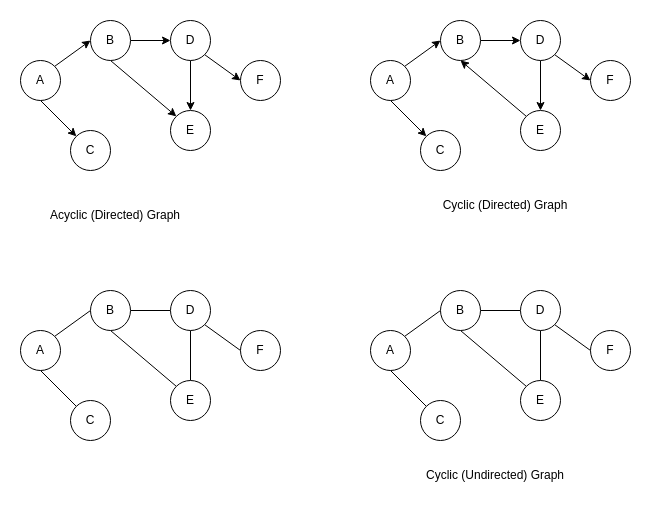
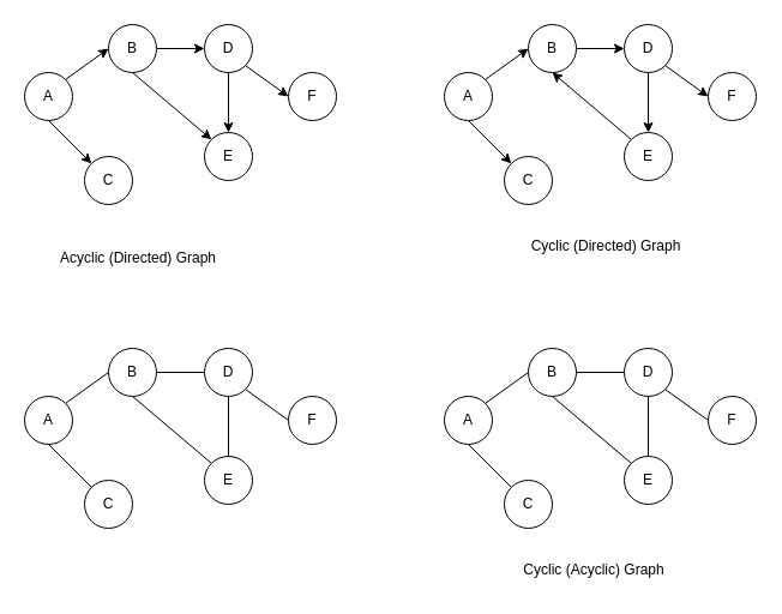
  <mxCell id="0" />
  <mxCell id="1" parent="0" />
  <mxCell id="2" style="rounded=0;orthogonalLoop=1;jettySize=auto;html=1;exitX=1;exitY=0;exitDx=0;exitDy=0;entryX=0;entryY=0.5;entryDx=0;entryDy=0;" edge="1" parent="1" source="4" target="7"><mxGeometry relative="1" as="geometry" /></mxCell>
  <mxCell id="3" style="edgeStyle=none;rounded=0;orthogonalLoop=1;jettySize=auto;html=1;exitX=0.5;exitY=1;exitDx=0;exitDy=0;entryX=0;entryY=0;entryDx=0;entryDy=0;" edge="1" parent="1" source="4" target="13"><mxGeometry relative="1" as="geometry" /></mxCell>
  <mxCell id="4" value="A" style="ellipse;whiteSpace=wrap;html=1;aspect=fixed;" vertex="1" parent="1"><mxGeometry x="20" y="60" width="40" height="40" as="geometry" /></mxCell>
  <mxCell id="5" style="edgeStyle=none;rounded=0;orthogonalLoop=1;jettySize=auto;html=1;exitX=1;exitY=0.5;exitDx=0;exitDy=0;entryX=0;entryY=0.5;entryDx=0;entryDy=0;" edge="1" parent="1" source="7" target="10"><mxGeometry relative="1" as="geometry" /></mxCell>
  <mxCell id="6" style="edgeStyle=none;rounded=0;orthogonalLoop=1;jettySize=auto;html=1;exitX=0.5;exitY=1;exitDx=0;exitDy=0;entryX=0;entryY=0;entryDx=0;entryDy=0;" edge="1" parent="1" source="7" target="12"><mxGeometry relative="1" as="geometry" /></mxCell>
  <mxCell id="7" value="B" style="ellipse;whiteSpace=wrap;html=1;aspect=fixed;" vertex="1" parent="1"><mxGeometry x="90" y="20" width="40" height="40" as="geometry" /></mxCell>
  <mxCell id="8" style="edgeStyle=none;rounded=0;orthogonalLoop=1;jettySize=auto;html=1;exitX=1;exitY=1;exitDx=0;exitDy=0;entryX=0;entryY=0.5;entryDx=0;entryDy=0;" edge="1" parent="1" source="10" target="11"><mxGeometry relative="1" as="geometry" /></mxCell>
  <mxCell id="9" style="edgeStyle=none;rounded=0;orthogonalLoop=1;jettySize=auto;html=1;exitX=0.5;exitY=1;exitDx=0;exitDy=0;entryX=0.5;entryY=0;entryDx=0;entryDy=0;" edge="1" parent="1" source="10" target="12"><mxGeometry relative="1" as="geometry" /></mxCell>
  <mxCell id="10" value="D" style="ellipse;whiteSpace=wrap;html=1;aspect=fixed;" vertex="1" parent="1"><mxGeometry x="170" y="20" width="40" height="40" as="geometry" /></mxCell>
  <mxCell id="11" value="F" style="ellipse;whiteSpace=wrap;html=1;aspect=fixed;" vertex="1" parent="1"><mxGeometry x="240" y="60" width="40" height="40" as="geometry" /></mxCell>
  <mxCell id="12" value="E" style="ellipse;whiteSpace=wrap;html=1;aspect=fixed;" vertex="1" parent="1"><mxGeometry x="170" y="110" width="40" height="40" as="geometry" /></mxCell>
  <mxCell id="13" value="C" style="ellipse;whiteSpace=wrap;html=1;aspect=fixed;" vertex="1" parent="1"><mxGeometry x="70" y="130" width="40" height="40" as="geometry" /></mxCell>
  <mxCell id="14" value="Acyclic (Directed) Graph" style="text;html=1;strokeColor=none;fillColor=none;align=center;verticalAlign=middle;whiteSpace=wrap;rounded=0;" vertex="1" parent="1"><mxGeometry x="40" y="200" width="150" height="30" as="geometry" /></mxCell>
  <mxCell id="15" style="rounded=0;orthogonalLoop=1;jettySize=auto;html=1;exitX=1;exitY=0;exitDx=0;exitDy=0;entryX=0;entryY=0.5;entryDx=0;entryDy=0;" edge="1" parent="1" source="17" target="20"><mxGeometry relative="1" as="geometry" /></mxCell>
  <mxCell id="16" style="edgeStyle=none;rounded=0;orthogonalLoop=1;jettySize=auto;html=1;exitX=0.5;exitY=1;exitDx=0;exitDy=0;entryX=0;entryY=0;entryDx=0;entryDy=0;" edge="1" parent="1" source="17" target="26"><mxGeometry relative="1" as="geometry" /></mxCell>
  <mxCell id="17" value="A" style="ellipse;whiteSpace=wrap;html=1;aspect=fixed;" vertex="1" parent="1"><mxGeometry x="370" y="60" width="40" height="40" as="geometry" /></mxCell>
  <mxCell id="18" style="edgeStyle=none;rounded=0;orthogonalLoop=1;jettySize=auto;html=1;exitX=1;exitY=0.5;exitDx=0;exitDy=0;entryX=0;entryY=0.5;entryDx=0;entryDy=0;" edge="1" parent="1" source="20" target="23"><mxGeometry relative="1" as="geometry" /></mxCell>
  <mxCell id="19" style="edgeStyle=none;rounded=0;orthogonalLoop=1;jettySize=auto;html=1;exitX=0;exitY=0;exitDx=0;exitDy=0;entryX=0.5;entryY=1;entryDx=0;entryDy=0;" edge="1" parent="1" source="25" target="20"><mxGeometry relative="1" as="geometry" /></mxCell>
  <mxCell id="20" value="B" style="ellipse;whiteSpace=wrap;html=1;aspect=fixed;" vertex="1" parent="1"><mxGeometry x="440" y="20" width="40" height="40" as="geometry" /></mxCell>
  <mxCell id="21" style="edgeStyle=none;rounded=0;orthogonalLoop=1;jettySize=auto;html=1;exitX=1;exitY=1;exitDx=0;exitDy=0;entryX=0;entryY=0.5;entryDx=0;entryDy=0;" edge="1" parent="1" source="23" target="24"><mxGeometry relative="1" as="geometry" /></mxCell>
  <mxCell id="22" style="edgeStyle=none;rounded=0;orthogonalLoop=1;jettySize=auto;html=1;exitX=0.5;exitY=1;exitDx=0;exitDy=0;entryX=0.5;entryY=0;entryDx=0;entryDy=0;" edge="1" parent="1" source="23" target="25"><mxGeometry relative="1" as="geometry" /></mxCell>
  <mxCell id="23" value="D" style="ellipse;whiteSpace=wrap;html=1;aspect=fixed;" vertex="1" parent="1"><mxGeometry x="520" y="20" width="40" height="40" as="geometry" /></mxCell>
  <mxCell id="24" value="F" style="ellipse;whiteSpace=wrap;html=1;aspect=fixed;" vertex="1" parent="1"><mxGeometry x="590" y="60" width="40" height="40" as="geometry" /></mxCell>
  <mxCell id="25" value="E" style="ellipse;whiteSpace=wrap;html=1;aspect=fixed;" vertex="1" parent="1"><mxGeometry x="520" y="110" width="40" height="40" as="geometry" /></mxCell>
  <mxCell id="26" value="C" style="ellipse;whiteSpace=wrap;html=1;aspect=fixed;" vertex="1" parent="1"><mxGeometry x="420" y="130" width="40" height="40" as="geometry" /></mxCell>
  <mxCell id="27" value="Cyclic (Directed) Graph" style="text;html=1;strokeColor=none;fillColor=none;align=center;verticalAlign=middle;whiteSpace=wrap;rounded=0;" vertex="1" parent="1"><mxGeometry x="430" y="190" width="150" height="30" as="geometry" /></mxCell>
  <mxCell id="28" style="rounded=0;orthogonalLoop=1;jettySize=auto;html=1;exitX=1;exitY=0;exitDx=0;exitDy=0;entryX=0;entryY=0.5;entryDx=0;entryDy=0;endArrow=none;endFill=0;" edge="1" parent="1" source="30" target="33"><mxGeometry relative="1" as="geometry" /></mxCell>
  <mxCell id="29" style="edgeStyle=none;rounded=0;orthogonalLoop=1;jettySize=auto;html=1;exitX=0.5;exitY=1;exitDx=0;exitDy=0;entryX=0;entryY=0;entryDx=0;entryDy=0;endArrow=none;endFill=0;" edge="1" parent="1" source="30" target="39"><mxGeometry relative="1" as="geometry" /></mxCell>
  <mxCell id="30" value="A" style="ellipse;whiteSpace=wrap;html=1;aspect=fixed;" vertex="1" parent="1"><mxGeometry x="20" y="330" width="40" height="40" as="geometry" /></mxCell>
  <mxCell id="31" style="edgeStyle=none;rounded=0;orthogonalLoop=1;jettySize=auto;html=1;exitX=1;exitY=0.5;exitDx=0;exitDy=0;entryX=0;entryY=0.5;entryDx=0;entryDy=0;endArrow=none;endFill=0;" edge="1" parent="1" source="33" target="36"><mxGeometry relative="1" as="geometry" /></mxCell>
  <mxCell id="32" style="edgeStyle=none;rounded=0;orthogonalLoop=1;jettySize=auto;html=1;exitX=0.5;exitY=1;exitDx=0;exitDy=0;entryX=0;entryY=0;entryDx=0;entryDy=0;endArrow=none;endFill=0;" edge="1" parent="1" source="33" target="38"><mxGeometry relative="1" as="geometry" /></mxCell>
  <mxCell id="33" value="B" style="ellipse;whiteSpace=wrap;html=1;aspect=fixed;" vertex="1" parent="1"><mxGeometry x="90" y="290" width="40" height="40" as="geometry" /></mxCell>
  <mxCell id="34" style="edgeStyle=none;rounded=0;orthogonalLoop=1;jettySize=auto;html=1;exitX=1;exitY=1;exitDx=0;exitDy=0;entryX=0;entryY=0.5;entryDx=0;entryDy=0;endArrow=none;endFill=0;" edge="1" parent="1" source="36" target="37"><mxGeometry relative="1" as="geometry" /></mxCell>
  <mxCell id="35" style="edgeStyle=none;rounded=0;orthogonalLoop=1;jettySize=auto;html=1;exitX=0.5;exitY=1;exitDx=0;exitDy=0;entryX=0.5;entryY=0;entryDx=0;entryDy=0;endArrow=none;endFill=0;" edge="1" parent="1" source="36" target="38"><mxGeometry relative="1" as="geometry" /></mxCell>
  <mxCell id="36" value="D" style="ellipse;whiteSpace=wrap;html=1;aspect=fixed;" vertex="1" parent="1"><mxGeometry x="170" y="290" width="40" height="40" as="geometry" /></mxCell>
  <mxCell id="37" value="F" style="ellipse;whiteSpace=wrap;html=1;aspect=fixed;" vertex="1" parent="1"><mxGeometry x="240" y="330" width="40" height="40" as="geometry" /></mxCell>
  <mxCell id="38" value="E" style="ellipse;whiteSpace=wrap;html=1;aspect=fixed;" vertex="1" parent="1"><mxGeometry x="170" y="380" width="40" height="40" as="geometry" /></mxCell>
  <mxCell id="39" value="C" style="ellipse;whiteSpace=wrap;html=1;aspect=fixed;" vertex="1" parent="1"><mxGeometry x="70" y="400" width="40" height="40" as="geometry" /></mxCell>
  <mxCell id="40" style="rounded=0;orthogonalLoop=1;jettySize=auto;html=1;exitX=1;exitY=0;exitDx=0;exitDy=0;entryX=0;entryY=0.5;entryDx=0;entryDy=0;endArrow=none;endFill=0;" edge="1" parent="1" source="42" target="45"><mxGeometry relative="1" as="geometry" /></mxCell>
  <mxCell id="41" style="edgeStyle=none;rounded=0;orthogonalLoop=1;jettySize=auto;html=1;exitX=0.5;exitY=1;exitDx=0;exitDy=0;entryX=0;entryY=0;entryDx=0;entryDy=0;endArrow=none;endFill=0;" edge="1" parent="1" source="42" target="51"><mxGeometry relative="1" as="geometry" /></mxCell>
  <mxCell id="42" value="A" style="ellipse;whiteSpace=wrap;html=1;aspect=fixed;" vertex="1" parent="1"><mxGeometry x="370" y="330" width="40" height="40" as="geometry" /></mxCell>
  <mxCell id="43" style="edgeStyle=none;rounded=0;orthogonalLoop=1;jettySize=auto;html=1;exitX=1;exitY=0.5;exitDx=0;exitDy=0;entryX=0;entryY=0.5;entryDx=0;entryDy=0;endArrow=none;endFill=0;" edge="1" parent="1" source="45" target="48"><mxGeometry relative="1" as="geometry" /></mxCell>
  <mxCell id="44" style="edgeStyle=none;rounded=0;orthogonalLoop=1;jettySize=auto;html=1;exitX=0;exitY=0;exitDx=0;exitDy=0;entryX=0.5;entryY=1;entryDx=0;entryDy=0;endArrow=none;endFill=0;" edge="1" parent="1" source="50" target="45"><mxGeometry relative="1" as="geometry" /></mxCell>
  <mxCell id="45" value="B" style="ellipse;whiteSpace=wrap;html=1;aspect=fixed;" vertex="1" parent="1"><mxGeometry x="440" y="290" width="40" height="40" as="geometry" /></mxCell>
  <mxCell id="46" style="edgeStyle=none;rounded=0;orthogonalLoop=1;jettySize=auto;html=1;exitX=1;exitY=1;exitDx=0;exitDy=0;entryX=0;entryY=0.5;entryDx=0;entryDy=0;endArrow=none;endFill=0;" edge="1" parent="1" source="48" target="49"><mxGeometry relative="1" as="geometry" /></mxCell>
  <mxCell id="47" style="edgeStyle=none;rounded=0;orthogonalLoop=1;jettySize=auto;html=1;exitX=0.5;exitY=1;exitDx=0;exitDy=0;entryX=0.5;entryY=0;entryDx=0;entryDy=0;endArrow=none;endFill=0;" edge="1" parent="1" source="48" target="50"><mxGeometry relative="1" as="geometry" /></mxCell>
  <mxCell id="48" value="D" style="ellipse;whiteSpace=wrap;html=1;aspect=fixed;" vertex="1" parent="1"><mxGeometry x="520" y="290" width="40" height="40" as="geometry" /></mxCell>
  <mxCell id="49" value="F" style="ellipse;whiteSpace=wrap;html=1;aspect=fixed;" vertex="1" parent="1"><mxGeometry x="590" y="330" width="40" height="40" as="geometry" /></mxCell>
  <mxCell id="50" value="E" style="ellipse;whiteSpace=wrap;html=1;aspect=fixed;" vertex="1" parent="1"><mxGeometry x="520" y="380" width="40" height="40" as="geometry" /></mxCell>
  <mxCell id="51" value="C" style="ellipse;whiteSpace=wrap;html=1;aspect=fixed;" vertex="1" parent="1"><mxGeometry x="420" y="400" width="40" height="40" as="geometry" /></mxCell>
- <mxCell id="52" value="Cyclic (Undirected) Graph" style="text;html=1;strokeColor=none;fillColor=none;align=center;verticalAlign=middle;whiteSpace=wrap;rounded=0;" vertex="1" parent="1"><mxGeometry x="420" y="460" width="150" height="30" as="geometry" /></mxCell>
+ <mxCell id="52" value="Cyclic (Acyclic) Graph" style="text;html=1;strokeColor=none;fillColor=none;align=center;verticalAlign=middle;whiteSpace=wrap;rounded=0;" vertex="1" parent="1"><mxGeometry x="420" y="460" width="150" height="30" as="geometry" /></mxCell>
